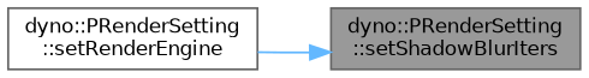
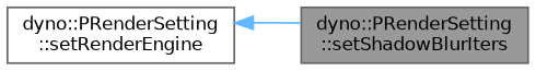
  digraph {
    rankdir=RL
    node [fontname=Helvetica fontsize=10 shape=box style=filled]
    n1 [color=gray40 fillcolor=grey60 fontcolor=black height=0.2 label="dyno::PRenderSetting\l::setShadowBlurIters" width=0.4]
    n2 [color=grey40 fillcolor=white height=0.2 label="dyno::PRenderSetting\l::setRenderEngine" width=0.4]
-   n1 -> n2 [color=steelblue1 dir=back fontname=Helvetica fontsize=10 labelfontname=Helvetica labelfontsize=10 style=solid]
+   n2 -> n1 [color=steelblue1 dir=back fontname=Helvetica fontsize=10 labelfontname=Helvetica labelfontsize=10 style=solid]
  }
